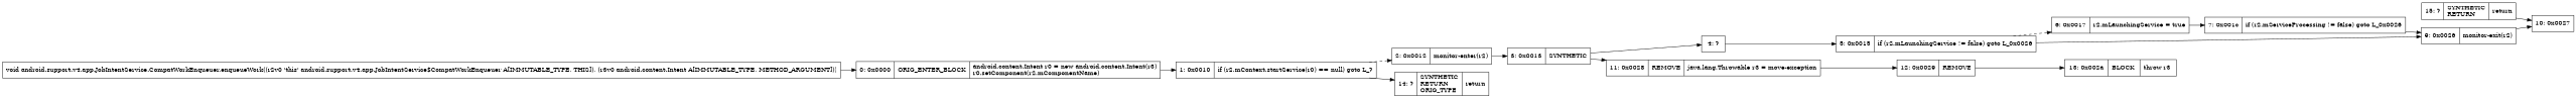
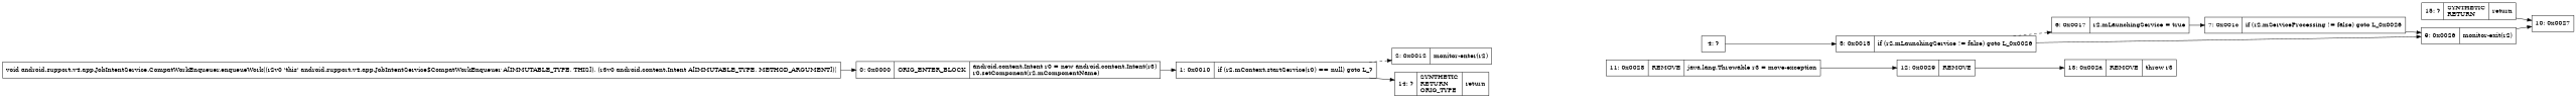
  digraph {
    rankdir=LR
    node [shape=record]
    n1 [label="{0\:\ 0x0000|ORIG_ENTER_BLOCK\l|android.content.Intent r0 = new android.content.Intent(r3)\lr0.setComponent(r2.mComponentName)\l}"]
    n2 [label="{1\:\ 0x0010|if (r2.mContext.startService(r0) == null) goto L_?\l}"]
    n3 [label="{2\:\ 0x0012|monitor\-enter(r2)\l}"]
    n4 [label="{14\:\ ?|SYNTHETIC\lRETURN\lORIG_TYPE\l|return\l}"]
-   n5 [label="{3\:\ 0x0013|SYNTHETIC\l}"]
    n6 [label="{4\:\ ?}"]
    n7 [label="{11\:\ 0x0028|REMOVE\l|java.lang.Throwable r3 = move\-exception\l}"]
    n8 [label="{5\:\ 0x0015|if (r2.mLaunchingService != false) goto L_0x0026\l}"]
    n9 [label="{12\:\ 0x0029|REMOVE\l}"]
    n10 [label="{6\:\ 0x0017|r2.mLaunchingService = true\l}"]
    n11 [label="{9\:\ 0x0026|monitor\-exit(r2)\l}"]
    n12 [label="{7\:\ 0x001c|if (r2.mServiceProcessing != false) goto L_0x0026\l}"]
    n13 [label="{10\:\ 0x0027}"]
    n14 [label="{15\:\ ?|SYNTHETIC\lRETURN\l|return\l}"]
-   n15 [label="{13\:\ 0x002a|BLOCK\l|throw r3\l}"]
+   n15 [label="{13\:\ 0x002a|REMOVE\l|throw r3\l}"]
    n16 [label="{void android.support.v4.app.JobIntentService.CompatWorkEnqueuer.enqueueWork((r2v0 'this' android.support.v4.app.JobIntentService$CompatWorkEnqueuer A[IMMUTABLE_TYPE, THIS]), (r3v0 android.content.Intent A[IMMUTABLE_TYPE, METHOD_ARGUMENT])) }"]
    n1 -> n2
    n2 -> n3 [style=dashed]
    n2 -> n4
-   n3 -> n5
-   n5 -> n6
-   n5 -> n7
    n6 -> n8
    n7 -> n9
    n8 -> n10 [style=dashed]
    n8 -> n11
    n9 -> n15
    n10 -> n12
    n11 -> n13
    n12 -> n11
    n14 -> n13
    n16 -> n1
  }
